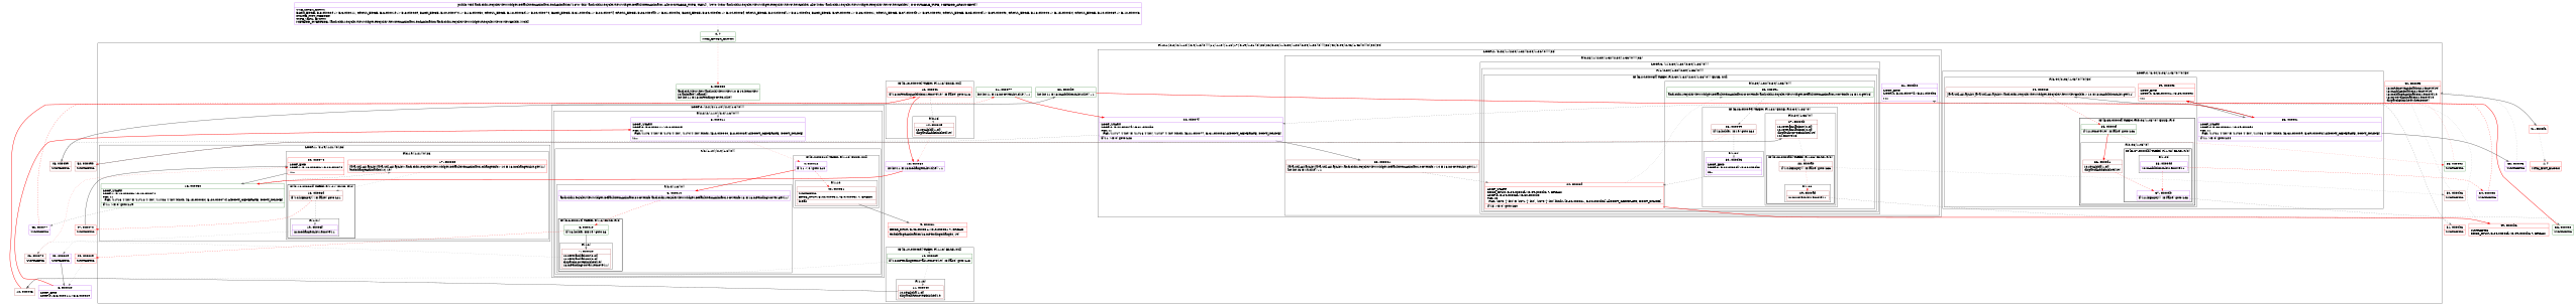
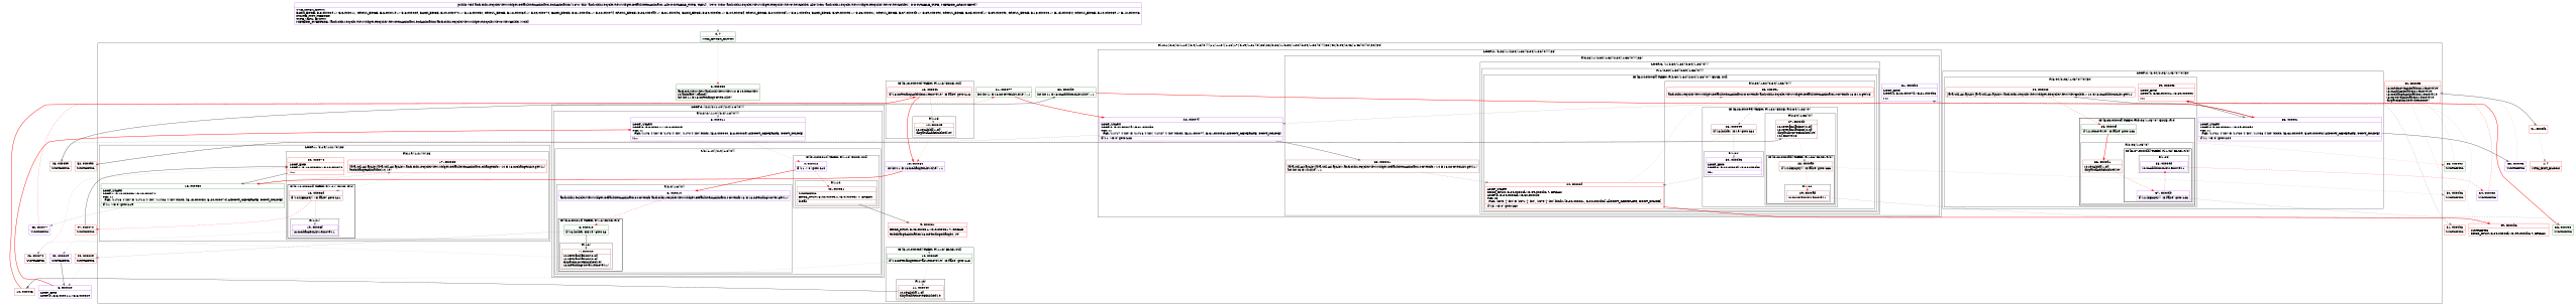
  digraph {
    node [color=brown shape=record]
    edge [color=gray40 style=dotted]
    n1 [label="{42\:\ 0x0031|SYNTHETIC\lEDGE_INSN: B:42:0x0031\-\>B:9:0x0031 ?: BREAK  \l|break\l}"]
    n2 [color=purple label="{4\:\ 0x0012|if (r1 \< 0) goto L10\l}"]
    n3 [label="{7\:\ 0x0020|r0.setTranslationY(0.0f)\lr0.setTranslationX(0.0f)\ldispatchMoveFinished(r9)\lr8.mPendingMoves.remove(r1)\l}"]
    n4 [color=darkgreen label="{6\:\ 0x001e|if (r3.holder == r9) goto L6\l}"]
    n5 [color=purple label="{5\:\ 0x0014|androidx.recyclerview.widget.DefaultItemAnimator$MoveInfo androidx.recyclerview.widget.DefaultItemAnimator.MoveInfo r3 = r8.mPendingMoves.get(r1)\l}"]
    n6 [color=purple label="{3\:\ 0x0011|LOOP_START\lLOOP:0: B:3:0x0011\-\>B:8:0x002e\lPHI: r1 \l  PHI: (r1v3 'i' int) = (r1v2 'i' int), (r1v4 'i' int) binds: [B:2:0x0000, B:8:0x002e] A[DONT_GENERATE, DONT_INLINE]\l|r1\-\-\l}"]
    n7 [label="{11\:\ 0x0040|r0.setAlpha(1.0f)\ldispatchRemoveFinished(r9)\l}"]
    n8 [color=darkgreen label="{10\:\ 0x003e|if (r8.mPendingRemovals.remove(r9) != false) goto L13\l}"]
    n9 [label="{14\:\ 0x004e|r0.setAlpha(1.0f)\ldispatchAddFinished(r9)\l}"]
    n10 [color=red label="{13\:\ 0x004c|if (r8.mPendingAdditions.remove(r9) != false) goto L16\l}"]
    n11 [color=purple label="{19\:\ 0x006f|r8.mChangesList.remove(r1)\l}"]
    n12 [label="{18\:\ 0x006d|if (r4.isEmpty() != false) goto L21\l}"]
    n13 [color=red label="{17\:\ 0x005e|java.util.ArrayList java.util.ArrayList\<androidx.recyclerview.widget.DefaultItemAnimator.ChangeInfo\> r4 = r8.mChangesList.get(r1)\lendChangeAnimation(r4, r9)\l}"]
    n14 [color=red label="{20\:\ 0x0074|LOOP_END\lLOOP:1: B:16:0x005c\-\>B:20:0x0074\l|r1\-\-\l}"]
    n15 [color=darkgreen label="{16\:\ 0x005c|LOOP_START\lLOOP:1: B:16:0x005c\-\>B:20:0x0074\lPHI: r1 \l  PHI: (r1v13 'i' int) = (r1v12 'i' int), (r1v28 'i' int) binds: [B:15:0x0054, B:20:0x0074] A[DONT_GENERATE, DONT_INLINE]\l|if (r1 \>= 0) goto L19\l}"]
    n16 [color=purple label="{30\:\ 0x00b3|LOOP_END\lLOOP:3: B:24:0x008f\-\>B:30:0x00b3\l|r5\-\-\l}"]
    n17 [label="{29\:\ 0x00ad|r8.mMovesList.remove(r1)\l}"]
    n18 [label="{28\:\ 0x00ab|if (r4.isEmpty() != false) goto L36\l}"]
    n19 [label="{27\:\ 0x009b|r0.setTranslationY(0.0f)\lr0.setTranslationX(0.0f)\ldispatchMoveFinished(r9)\lr4.remove(r5)\l}"]
    n20 [label="{26\:\ 0x0099|if (r6.holder != r9) goto L32\l}"]
-   n21 [color=darkgreen label="{25\:\ 0x0091|androidx.recyclerview.widget.DefaultItemAnimator$MoveInfo androidx.recyclerview.widget.DefaultItemAnimator.MoveInfo r6 = r4.get(r5)\l}"]
+   n21 [color=red label="{25\:\ 0x0091|androidx.recyclerview.widget.DefaultItemAnimator$MoveInfo androidx.recyclerview.widget.DefaultItemAnimator.MoveInfo r6 = r4.get(r5)\l}"]
    n22 [color=red label="{24\:\ 0x008f|LOOP_START\lEDGE_INSN: B:24:0x008f\-\>B:49:0x00b6 ?: BREAK  \lLOOP:3: B:24:0x008f\-\>B:30:0x00b3\lPHI: r5 \l  PHI: (r5v2 'j' int) = (r5v1 'j' int), (r5v3 'j' int) binds: [B:23:0x0081, B:30:0x00b3] A[DONT_GENERATE, DONT_INLINE]\l|if (r5 \>= 0) goto L30\l}"]
    n23 [label="{23\:\ 0x0081|java.util.ArrayList java.util.ArrayList\<androidx.recyclerview.widget.DefaultItemAnimator.MoveInfo\> r4 = r8.mMovesList.get(r1)\lint int r5 = r4.size() \- 1\l}"]
    n24 [color=purple label="{31\:\ 0x00b6|LOOP_END\lLOOP:2: B:22:0x007f\-\>B:31:0x00b6\l|r1\-\-\l}"]
    n25 [color=purple label="{22\:\ 0x007f|LOOP_START\lLOOP:2: B:22:0x007f\-\>B:31:0x00b6\lPHI: r1 \l  PHI: (r1v17 'i' int) = (r1v16 'i' int), (r1v27 'i' int) binds: [B:21:0x0077, B:31:0x00b6] A[DONT_GENERATE, DONT_INLINE]\l|if (r1 \>= 0) goto L28\l}"]
    n26 [color=purple label="{38\:\ 0x00dd|r8.mAdditionsList.remove(r1)\l}"]
    n27 [color=purple label="{37\:\ 0x00db|if (r2.isEmpty() != false) goto L48\l}"]
    n28 [label="{36\:\ 0x00d1|r0.setAlpha(1.0f)\ldispatchAddFinished(r9)\l}"]
    n29 [color=darkgreen label="{35\:\ 0x00cf|if (r2.remove(r9) != false) goto L46\l}"]
    n30 [label="{34\:\ 0x00c3|java.util.ArrayList java.util.ArrayList\<androidx.recyclerview.widget.RecyclerView.ViewHolder\> r2 = r8.mAdditionsList.get(r1)\l}"]
    n31 [color=red label="{39\:\ 0x00e2|LOOP_END\lLOOP:4: B:33:0x00c1\-\>B:39:0x00e2\l|r1\-\-\l}"]
    n32 [color=purple label="{33\:\ 0x00c1|LOOP_START\lLOOP:4: B:33:0x00c1\-\>B:39:0x00e2\lPHI: r1 \l  PHI: (r1v21 'i' int) = (r1v20 'i' int), (r1v26 'i' int) binds: [B:32:0x00b9, B:39:0x00e2] A[DONT_GENERATE, DONT_INLINE]\l|if (r1 \>= 0) goto L44\l}"]
    n33 [color=darkgreen label="{2\:\ 0x0000|android.view.View android.view.View r0 = r9.itemView\lr0.animate().cancel()\lint int r1 = r8.mPendingMoves.size()\l}"]
    n34 [color=red label="{9\:\ 0x0031|EDGE_INSN: B:42:0x0031\-\>B:9:0x0031 ?: BREAK  \l|endChangeAnimation(r8.mPendingChanges, r9)\l}"]
    n35 [color=purple label="{15\:\ 0x0054|int int r1 = r8.mChangesList.size() \- 1\l}"]
    n36 [color=darkgreen label="{21\:\ 0x0077|int int r1 = r8.mMovesList.size() \- 1\l}"]
    n37 [color=darkgreen label="{32\:\ 0x00b9|int int r1 = r8.mAdditionsList.size() \- 1\l}"]
    n38 [color=red label="{40\:\ 0x00e5|r8.mRemoveAnimations.remove(r9)\lr8.mAddAnimations.remove(r9)\lr8.mChangeAnimations.remove(r9)\lr8.mMoveAnimations.remove(r9)\ldispatchFinishedWhenDone()\l}"]
    n39 [color=purple label="{43\:\ 0x002e|SYNTHETIC\l}"]
    n40 [color=red label="{44\:\ 0x002e|SYNTHETIC\l}"]
    n41 [label="{12\:\ 0x0046}"]
    n42 [label="{46\:\ 0x0074|SYNTHETIC\l}"]
    n43 [color=red label="{47\:\ 0x0074|SYNTHETIC\l}"]
    n44 [color=purple label="{45\:\ 0x0077|SYNTHETIC\l}"]
    n45 [color=red label="{51\:\ 0x00b6|SYNTHETIC\l}"]
    n46 [label="{50\:\ 0x00b6|SYNTHETIC\l}"]
    n47 [label="{52\:\ 0x009b|SYNTHETIC\l}"]
    n48 [color=red label="{49\:\ 0x00b6|SYNTHETIC\lEDGE_INSN: B:24:0x008f\-\>B:49:0x00b6 ?: BREAK  \l}"]
    n49 [label="{48\:\ 0x00b9|SYNTHETIC\l}"]
    n50 [color=purple label="{54\:\ 0x00e2|SYNTHETIC\l}"]
    n51 [color=darkgreen label="{56\:\ 0x00e2|SYNTHETIC\l}"]
    n52 [color=darkgreen label="{55\:\ 0x00e2|SYNTHETIC\l}"]
    n53 [color=purple label="{53\:\ 0x00e5|SYNTHETIC\l}"]
    n54 [color=red label="{41\:\ 0x00fc}"]
    n55 [color=purple label="{8\:\ 0x002e|LOOP_END\lLOOP:0: B:3:0x0011\-\>B:8:0x002e\l}"]
    n56 [color=red label="{1\:\ ?|MTH_EXIT_BLOCK\l}"]
    n57 [color=darkgreen label="{0\:\ ?|MTH_ENTER_BLOCK\l}"]
    n58 [color=purple label="{public void androidx.recyclerview.widget.DefaultItemAnimator.endAnimation((r8v0 'this' androidx.recyclerview.widget.DefaultItemAnimator A[IMMUTABLE_TYPE, THIS]), (r9v0 'item' androidx.recyclerview.widget.RecyclerView$ViewHolder A[D('item' androidx.recyclerview.widget.RecyclerView$ViewHolder), IMMUTABLE_TYPE, METHOD_ARGUMENT]))  | USE_LINES_HINTS\lBACK_EDGE: B:8:0x002e \-\> B:3:0x0011, CROSS_EDGE: B:6:0x001e \-\> B:8:0x002e, BACK_EDGE: B:20:0x0074 \-\> B:16:0x005c, CROSS_EDGE: B:18:0x006d \-\> B:20:0x0074, BACK_EDGE: B:31:0x00b6 \-\> B:22:0x007f, CROSS_EDGE: B:28:0x00ab \-\> B:31:0x00b6, BACK_EDGE: B:30:0x00b3 \-\> B:24:0x008f, CROSS_EDGE: B:24:0x008f \-\> B:31:0x00b6, BACK_EDGE: B:39:0x00e2 \-\> B:33:0x00c1, CROSS_EDGE: B:37:0x00db \-\> B:39:0x00e2, CROSS_EDGE: B:35:0x00cf \-\> B:39:0x00e2, CROSS_EDGE: B:13:0x004c \-\> B:15:0x0054, CROSS_EDGE: B:10:0x003e \-\> B:12:0x0046\lINLINE_NOT_NEEDED\lTYPE_VARS: EMPTY\lMETHOD_OVERRIDE: [androidx.recyclerview.widget.RecyclerView.ItemAnimator.endAnimation(androidx.recyclerview.widget.RecyclerView$ViewHolder):void]\l}"]
    subgraph cluster_1 {
      label="R(12:1|(2:2|(2:(1:10)|(2:4|(1:6)(0))))|11|(1:13)|(1:16)|17|(3:19|(1:21)(0)|23)|26|(3:28|(1:(2:30|(1:32)(2:34|(1:36)(0))))|38)|42|(3:44|(2:46|(1:48)(0))(0)|50)|54)"
      n33
      n34
      n35
      n36
      n37
      n38
      subgraph cluster_2 {
        label="LOOP:0: (2:2|(2:(1:10)|(2:4|(1:6)(0))))"
        subgraph cluster_3 {
          label="R(2:2|(2:(1:10)|(2:4|(1:6)(0))))"
          n6
          subgraph cluster_4 {
            label="R(2:(1:10)|(2:4|(1:6)(0)))"
            subgraph cluster_5 {
              label="IF [B:4:0x0012] THEN: R(1:10) ELSE: null"
              n2
              subgraph cluster_6 {
                label="R(1:10)"
                n1
              }
            }
            subgraph cluster_7 {
              label="R(2:4|(1:6)(0))"
              n5
              subgraph cluster_8 {
                label="IF [B:6:0x001e] THEN: R(1:6) ELSE: R(0)"
                n4
                subgraph cluster_9 {
                  label="R(1:6)"
                  n3
                }
                subgraph cluster_10 {
                  label="R(0)"
                }
              }
            }
          }
        }
      }
      subgraph cluster_11 {
        label="IF [B:10:0x003e] THEN: R(1:13) ELSE: null"
        n8
        subgraph cluster_12 {
          label="R(1:13)"
          n7
        }
      }
      subgraph cluster_13 {
        label="IF [B:13:0x004c] THEN: R(1:16) ELSE: null"
        n10
        subgraph cluster_14 {
-         label="R(8:16)"
+         label="R(1:16)"
          n9
        }
      }
      subgraph cluster_15 {
        label="LOOP:1: (3:19|(1:21)(0)|23)"
        n15
        subgraph cluster_16 {
          label="R(3:19|(1:21)(0)|23)"
          n13
          n14
          subgraph cluster_17 {
            label="IF [B:18:0x006d] THEN: R(1:21) ELSE: R(0)"
            n12
            subgraph cluster_18 {
              label="R(0)"
            }
            subgraph cluster_19 {
              label="R(1:21)"
              n11
            }
          }
        }
      }
      subgraph cluster_20 {
        label="LOOP:2: (3:28|(1:(2:30|(1:32)(2:34|(1:36)(0))))|38)"
        n25
        subgraph cluster_21 {
          label="R(3:28|(1:(2:30|(1:32)(2:34|(1:36)(0))))|38)"
          n23
          n24
          subgraph cluster_22 {
            label="LOOP:3: (1:(2:30|(1:32)(2:34|(1:36)(0))))"
            subgraph cluster_23 {
              label="R(1:(2:30|(1:32)(2:34|(1:36)(0))))"
              subgraph cluster_24 {
                label="IF [B:24:0x008f] THEN: R(2:30|(1:32)(2:34|(1:36)(0))) ELSE: null"
                n22
                subgraph cluster_25 {
                  label="R(2:30|(1:32)(2:34|(1:36)(0)))"
                  n21
                  subgraph cluster_26 {
                    label="IF [B:26:0x0099] THEN: R(1:32) ELSE: R(2:34|(1:36)(0))"
                    n20
                    subgraph cluster_27 {
                      label="R(1:32)"
                      n16
                    }
                    subgraph cluster_28 {
                      label="R(2:34|(1:36)(0))"
                      n19
                      subgraph cluster_29 {
                        label="IF [B:28:0x00ab] THEN: R(1:36) ELSE: R(0)"
                        n18
                        subgraph cluster_30 {
                          label="R(1:36)"
                          n17
                        }
                        subgraph cluster_31 {
                          label="R(0)"
                        }
                      }
                    }
                  }
                }
              }
            }
          }
        }
      }
      subgraph cluster_32 {
        label="LOOP:4: (3:44|(2:46|(1:48)(0))(0)|50)"
        n32
        subgraph cluster_33 {
          label="R(3:44|(2:46|(1:48)(0))(0)|50)"
          n30
          n31
          subgraph cluster_34 {
            label="IF [B:35:0x00cf] THEN: R(2:46|(1:48)(0)) ELSE: R(0)"
            n29
            subgraph cluster_35 {
              label="R(2:46|(1:48)(0))"
              n28
              subgraph cluster_36 {
                label="IF [B:37:0x00db] THEN: R(1:48) ELSE: R(0)"
                n27
                subgraph cluster_37 {
                  label="R(1:48)"
                  n26
                }
                subgraph cluster_38 {
                  label="R(0)"
                }
              }
            }
            subgraph cluster_39 {
              label="R(0)"
            }
          }
        }
      }
    }
    n1 -> n34 [style=bold]
    n2 -> n1 [color=red style=dashed]
    n2 -> n5 [color=red style=bold]
    n3 -> n39
    n4 -> n3 [style=bold]
-   n4 -> n40 [color=red style=dashed]
+   n4 -> n40 [style=dashed]
    n5 -> n4 [color=red style=dashed]
    n6 -> n2 [color=red]
    n7 -> n41 [color="" style=""]
    n8 -> n7
    n8 -> n41
    n9 -> n35 [color=red]
    n10 -> n9 [style=dashed]
    n10 -> n35 [color=red style=bold]
    n11 -> n42
    n12 -> n11 [style=dashed]
    n12 -> n43 [color=red style=dashed]
    n13 -> n12
    n14 -> n15 [style=bold]
    n15 -> n13 [style=dashed]
    n15 -> n44 [style=dashed]
    n16 -> n22 [style=dashed]
    n17 -> n45 [style=dashed]
    n18 -> n17 [color=red]
    n18 -> n46
    n19 -> n18
    n20 -> n16 [style=dashed]
    n20 -> n47 [color=red]
    n21 -> n20 [style=dashed]
    n22 -> n21
    n22 -> n48 [color=red style=bold]
    n23 -> n22 [style=dashed]
    n24 -> n25 [style=dashed]
    n25 -> n23 [style=bold]
    n25 -> n49 [style=dashed]
    n26 -> n50 [color=red style=dashed]
-   n26 -> n27 [color=red style=dashed]
+   n27 -> n26 [color=red style=dashed]
    n27 -> n51 [style=dashed]
    n28 -> n27 [color=red style=dashed]
    n29 -> n28 [color=red style=bold]
    n29 -> n52 [color=red]
    n30 -> n29 [color=red style=dashed]
    n31 -> n32 [style=bold]
    n32 -> n30 [style=bold]
    n32 -> n53 [style=bold]
    n33 -> n6
    n34 -> n8
    n35 -> n15 [color=red style=bold]
    n36 -> n25 [color=red style=bold]
    n37 -> n32 [color=red style=bold]
    n38 -> n54 [style=bold]
    n39 -> n55 [style=bold]
    n40 -> n55
    n41 -> n10 [color=red style=bold]
    n42 -> n14 [color=red]
    n43 -> n14 [style=bold]
    n44 -> n36 [color=red style=dashed]
    n45 -> n24 [style=dashed]
    n46 -> n24
    n47 -> n19 [style=bold]
    n48 -> n24
    n49 -> n37 [style=bold]
    n50 -> n31 [color=red style=dashed]
    n51 -> n31 [color=red style=bold]
    n52 -> n31 [color=red]
    n53 -> n38
    n54 -> n56
    n55 -> n6 [color=red style=bold]
    n57 -> n33 [color=red]
    n58 -> n57
  }
